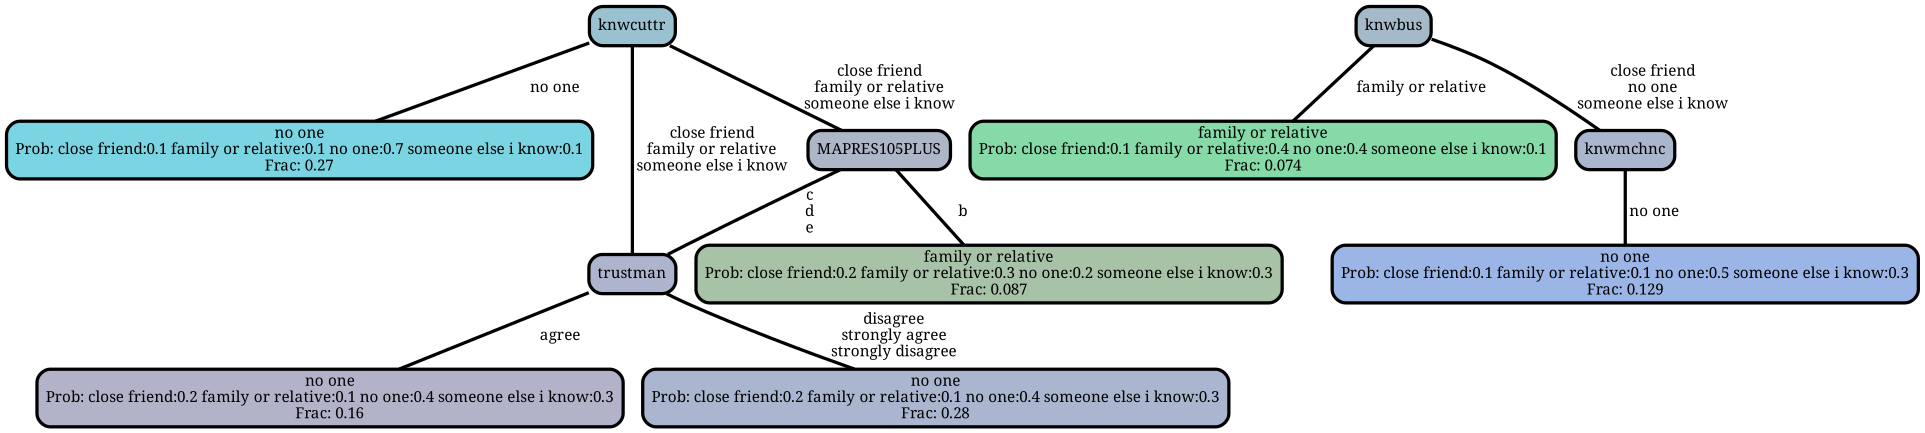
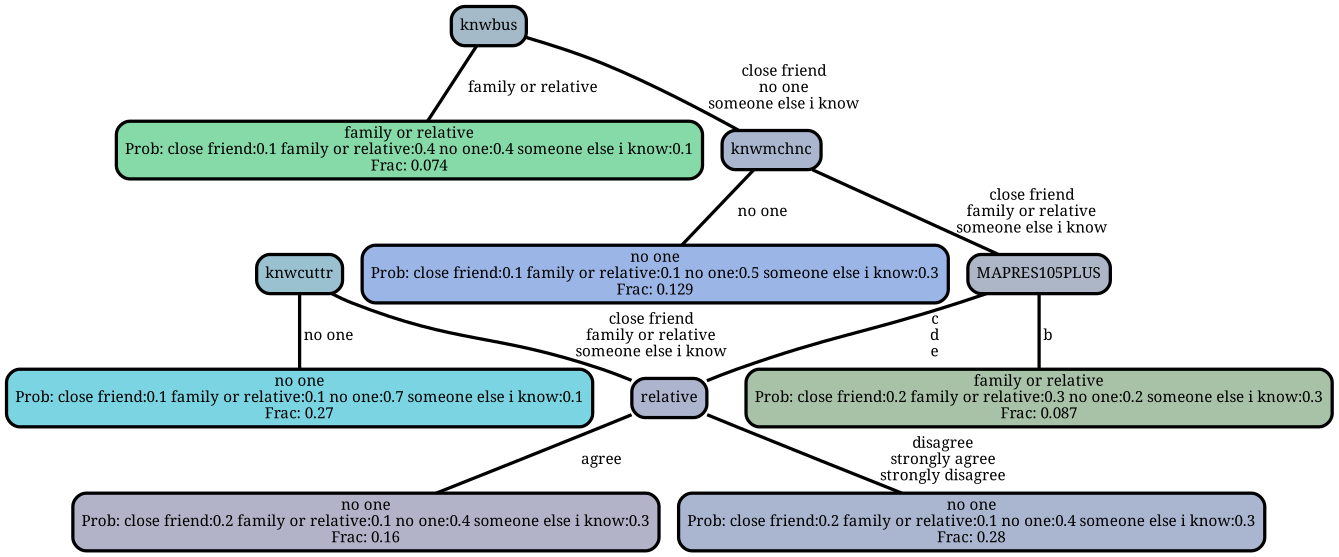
  graph {
    fontname="Noto Serif"
    ranksep="0 equally"
    splines=straight
    node [color=black fontcolor=black fontname="Noto Serif" penwidth=3 shape=box style="filled, rounded"]
    edge [color=black fontname="Noto Serif" penwidth=3]
    n1 [fillcolor="#7ad4e1" label="no one\nProb: close friend:0.1 family or relative:0.1 no one:0.7 someone else i know:0.1\nFrac: 0.27"]
    n2 [fillcolor="#99c1d0" label=knwcuttr]
-   n3 [fillcolor="#adb4cd" label=trustman]
+   n3 [fillcolor="#adb4cd" label=relative]
    n4 [fillcolor="#a5bac9" label=knwbus]
    n5 [fillcolor="#85daa8" label="family or relative\nProb: close friend:0.1 family or relative:0.4 no one:0.4 someone else i know:0.1\nFrac: 0.074"]
    n6 [fillcolor="#a9b6cd" label=knwmchnc]
    n7 [fillcolor="#9bb6e6" label="no one\nProb: close friend:0.1 family or relative:0.1 no one:0.5 someone else i know:0.3\nFrac: 0.129"]
    n8 [fillcolor="#acb6c7" label=MAPRES105PLUS]
    n9 [fillcolor="#a8c2a8" label="family or relative\nProb: close friend:0.2 family or relative:0.3 no one:0.2 someone else i know:0.3\nFrac: 0.087"]
    n10 [fillcolor="#b2b3c9" label="no one\nProb: close friend:0.2 family or relative:0.1 no one:0.4 someone else i know:0.3\nFrac: 0.16"]
    n11 [fillcolor="#aab5cf" label="no one\nProb: close friend:0.2 family or relative:0.1 no one:0.4 someone else i know:0.3\nFrac: 0.28"]
    subgraph sub_1 {
      rank=same
    }
    n2 -- n1 [label=" no one"]
    n2 -- n3 [label=" close friend\n family or relative\n someone else i know"]
    n3 -- n10 [label=" agree"]
    n3 -- n11 [label=" disagree\n strongly agree\n strongly disagree"]
    n4 -- n5 [label=" family or relative"]
    n4 -- n6 [label=" close friend\n no one\n someone else i know"]
    n6 -- n7 [label=" no one"]
-   n2 -- n8 [label=" close friend\n family or relative\n someone else i know"]
+   n6 -- n8 [label=" close friend\n family or relative\n someone else i know"]
    n8 -- n3 [label=" c\n d\n e"]
    n8 -- n9 [label=" b"]
  }
